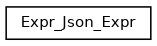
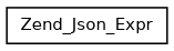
  digraph {
    rankdir=LR
-   n1 [color=black fillcolor=white fontname=Helvetica fontsize=10 height=0.2 label=Expr_Json_Expr shape=record style=filled width=0.4]
+   n1 [color=black fillcolor=white fontname=Helvetica fontsize=10 height=0.2 label=Zend_Json_Expr shape=record style=filled width=0.4]
  }
